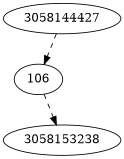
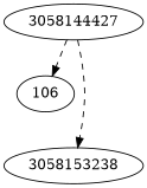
  strict digraph {
    edge [style=dashed]
    3058144427
    106
    3058153238
    3058144427 -> 106
-   106 -> 3058153238
+   3058144427 -> 3058153238
  }
